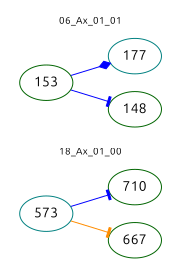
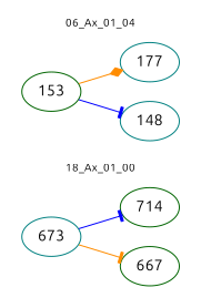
  digraph {
    fontname=Ubuntu
    rankdir=LR
    node [color=darkgreen fontname=Ubuntu]
    edge [arrowhead=tee color=darkorange fontname=Ubuntu]
-   n1 [color=teal label=573]
+   n1 [color=teal label=673]
    n2 [label=667]
-   n3 [label=710]
+   n3 [label=714]
    n4 [label=153]
-   n5 [label=148]
+   n5 [color=teal label=148]
    n6 [color=teal label=177]
    subgraph cluster_1 {
      color=white
      fontsize=10
      label="18_Ax_01_00"
      n1
      n2
      n3
    }
    subgraph cluster_2 {
      color=white
      fontsize=10
-     label="06_Ax_01_01"
+     label="06_Ax_01_04"
      n4
      n5
      n6
    }
    n1 -> n2
    n1 -> n3 [color=blue]
    n4 -> n5 [color=blue]
-   n4 -> n6 [arrowhead=diamond color=blue]
+   n4 -> n6 [arrowhead=diamond]
  }
